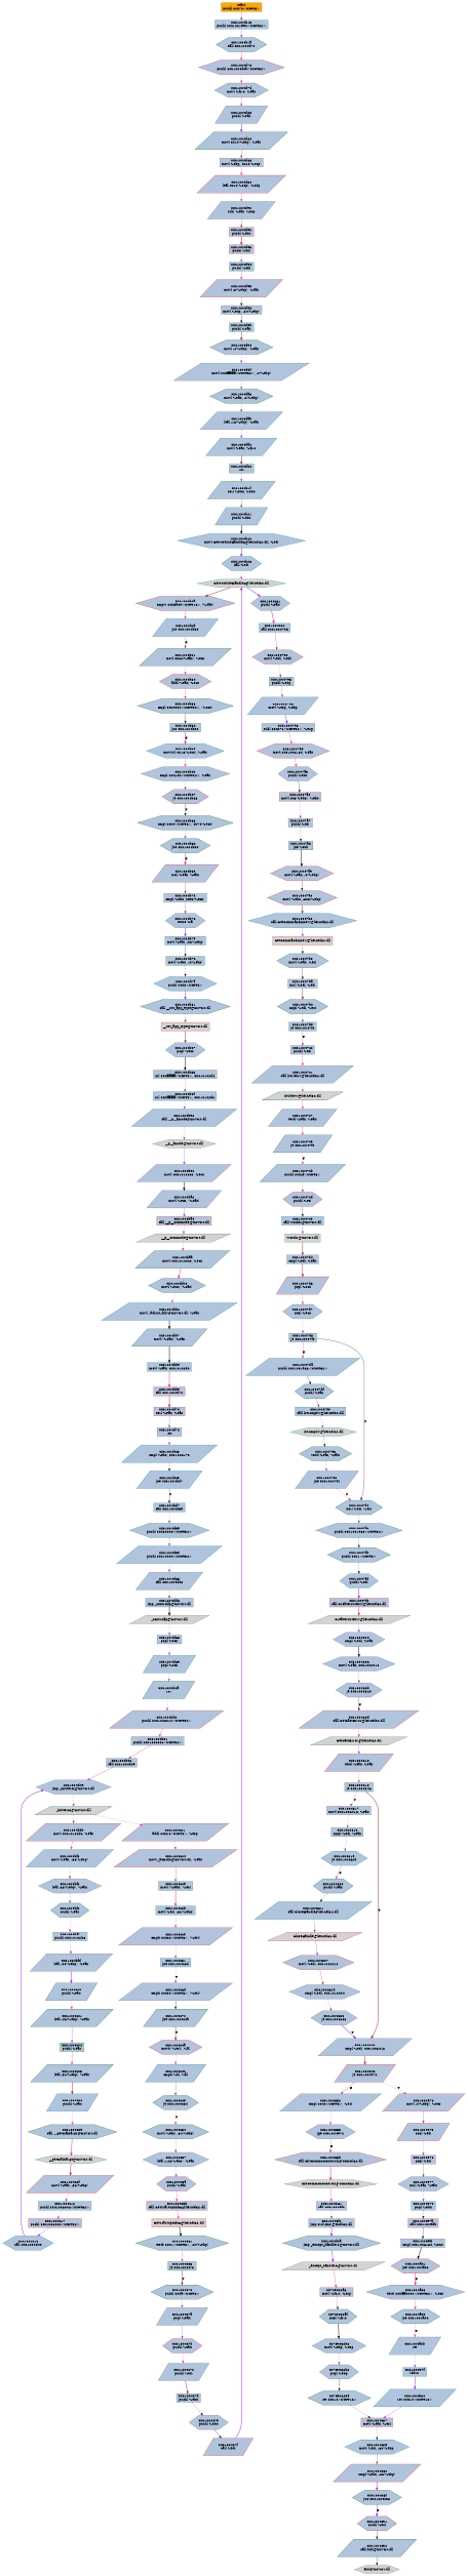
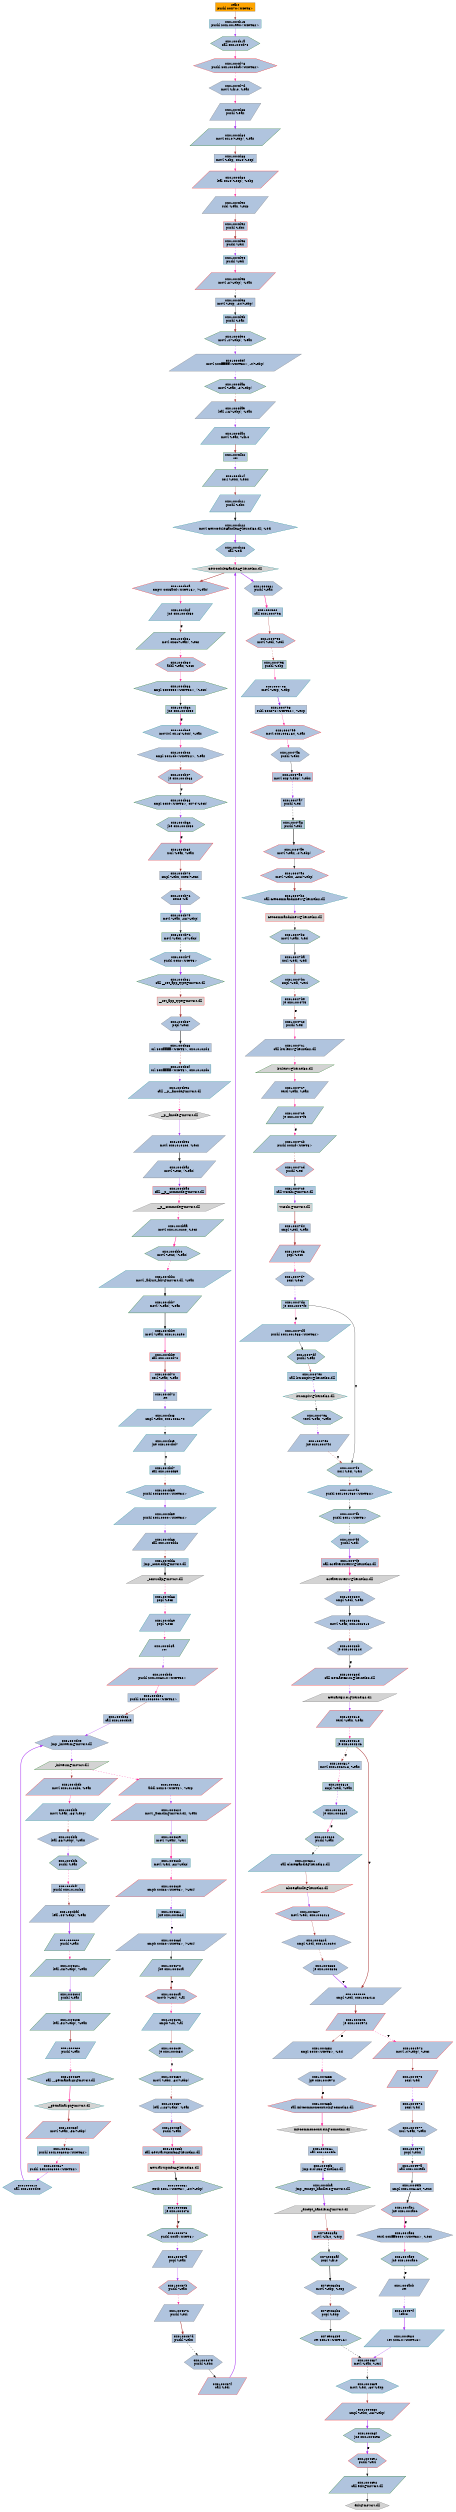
  digraph {
    node [color=gray40 fillcolor=lightsteelblue shape=hexagon style=filled]
    edge [color=deeppink style=dashed]
    n1 [fillcolor=orange label="start\npushl $0x70<UINT8>" shape=box]
    n2 [color=teal label="0x01004b15\npushl $0x1001990<UINT32>" shape=box]
    n3 [color=darkgreen label="0x01004b1a\ncall 0x01004d78"]
    n4 [color=red label="0x01004d78\npushl $0x1004dca<UINT32>"]
    n5 [label="0x01004d7d\nmovl %fs:0, %eax"]
    n6 [label="0x01004d83\npushl %eax" shape=parallelogram]
    n7 [color=darkgreen label="0x01004d84\nmovl 0x10(%esp), %eax" shape=parallelogram]
    n8 [label="0x01004d88\nmovl %ebp, 0x10(%esp)" shape=box]
    n9 [color=red label="0x01004d8c\nleal 0x10(%esp), %ebp" shape=parallelogram]
    n10 [label="0x01004d90\nsubl %eax, %esp" shape=parallelogram]
    n11 [color=red label="0x01004d92\npushl %ebx" shape=box]
    n12 [color=red label="0x01004d93\npushl %esi" shape=box]
    n13 [color=teal label="0x01004d94\npushl %edi" shape=box]
    n14 [color=red label="0x01004d95\nmovl -8(%ebp), %eax" shape=parallelogram]
    n15 [label="0x01004d98\nmovl %esp, -24(%ebp)" shape=box]
    n16 [color=teal label="0x01004d9b\npushl %eax" shape=box]
    n17 [color=darkgreen label="0x01004d9c\nmovl -4(%ebp), %eax"]
    n18 [label="0x01004d9f\nmovl $0xffffffff<UINT32>, -4(%ebp)" shape=parallelogram]
    n19 [color=darkgreen label="0x01004da6\nmovl %eax, -8(%ebp)"]
    n20 [label="0x01004da9\nleal -16(%ebp), %eax" shape=parallelogram]
    n21 [color=teal label="0x01004dac\nmovl %eax, %fs:0" shape=parallelogram]
    n22 [color=darkgreen label="0x01004db2\nret" shape=box]
    n23 [color=darkgreen label="0x01004b1f\nxorl %ebx, %ebx" shape=parallelogram]
    n24 [color=teal label="0x01004b21\npushl %ebx" shape=parallelogram]
    n25 [color=teal label="0x01004b22\nmovl GetModuleHandleA@kernel32.dll, %edi"]
    n26 [color=teal label="0x01004b28\ncall %edi"]
    n27 [color=teal fillcolor=lightgrey label="GetModuleHandleA@kernel32.dll"]
    n28 [color=red label="0x01004b2a\ncmpw $0x5a4d<UINT16>, (%eax)"]
    n29 [label="0x01004c81\npushl %eax"]
    n30 [color=teal label="0x01004b2f\njne 0x01004b50" shape=parallelogram]
    n31 [color=teal label="0x01004c82\ncall 0x01004793" shape=box]
    n32 [color=darkgreen label="0x01004b31\nmovl 0x3c(%eax), %ecx" shape=parallelogram]
    n33 [color=red label="0x01004b34\naddl %eax, %ecx"]
    n34 [color=darkgreen label="0x01004b36\ncmpl $0x4550<UINT32>, (%ecx)"]
    n35 [color=darkgreen label="0x01004b3c\njne 0x01004b50" shape=box]
    n36 [color=teal label="0x01004b3e\nmovzwl 0x18(%ecx), %eax"]
    n37 [label="0x01004b42\ncmpl $0x10b<UINT32>, %eax"]
    n38 [color=red label="0x01004b47\nje 0x01004b68"]
    n39 [color=darkgreen label="0x01004b68\ncmpl $0xe<UINT8>, 0x74(%ecx)"]
    n40 [color=darkgreen label="0x01004b6c\njbe 0x01004b50"]
    n41 [color=red label="0x01004b6e\nxorl %eax, %eax" shape=parallelogram]
    n42 [label="0x01004b70\ncmpl %ebx, 0xe8(%ecx)" shape=box]
    n43 [label="0x01004b76\nsetne %al"]
    n44 [color=teal label="0x01004b79\nmovl %eax, -28(%ebp)" shape=box]
    n45 [color=darkgreen label="0x01004b7c\nmovl %ebx, -4(%ebp)" shape=box]
    n46 [color=teal label="0x01004b7f\npushl $0x2<UINT8>"]
    n47 [color=darkgreen label="0x01004b81\ncall __set_app_type@msvcrt.dll"]
    n48 [color=red fillcolor=lightgrey label="__set_app_type@msvcrt.dll" shape=box]
    n49 [label="0x01004b87\npopl %ecx"]
    n50 [label="0x01004b88\norl $0xffffffff<UINT8>, 0x010102d8" shape=box]
    n51 [color=teal label="0x01004b8f\norl $0xffffffff<UINT8>, 0x010102dc" shape=box]
    n52 [color=teal label="0x01004b96\ncall __p__fmode@msvcrt.dll" shape=parallelogram]
    n53 [fillcolor=lightgrey label="__p__fmode@msvcrt.dll"]
    n54 [label="0x01004b9c\nmovl 0x010102c4, %ecx" shape=parallelogram]
    n55 [label="0x01004ba2\nmovl %ecx, (%eax)" shape=parallelogram]
    n56 [color=red label="0x01004ba4\ncall __p__commode@msvcrt.dll" shape=box]
    n57 [fillcolor=lightgrey label="__p__commode@msvcrt.dll" shape=parallelogram]
    n58 [color=darkgreen label="0x01004baa\nmovl 0x010102c0, %ecx" shape=parallelogram]
    n59 [color=darkgreen label="0x01004bb0\nmovl %ecx, (%eax)"]
    n60 [color=teal label="0x01004bb2\nmovl _adjust_fdiv@msvcrt.dll, %eax" shape=parallelogram]
    n61 [color=darkgreen label="0x01004bb7\nmovl (%eax), %eax" shape=parallelogram]
    n62 [color=teal label="0x01004bb9\nmovl %eax, 0x010102e0" shape=box]
    n63 [color=red label="0x01004bbe\ncall 0x01004d70" shape=box]
    n64 [color=red label="0x01004d70\nxorl %eax, %eax" shape=box]
    n65 [label="0x01004d72\nret" shape=box]
    n66 [color=teal label="0x01004bc3\ncmpl %ebx, 0x01006170" shape=parallelogram]
    n67 [color=teal label="0x01004bc9\njne 0x01004bd7" shape=parallelogram]
    n68 [color=teal label="0x01004bd7\ncall 0x01004d59" shape=box]
    n69 [color=teal label="0x01004d59\npushl $0x30000<UINT32>"]
    n70 [color=teal label="0x01004d5e\npushl $0x10000<UINT32>" shape=parallelogram]
    n71 [label="0x01004d63\ncall 0x01004dd6" shape=parallelogram]
    n72 [color=teal label="0x01004dd6\njmp _controlfp@msvcrt.dll" shape=box]
    n73 [fillcolor=lightgrey label="_controlfp@msvcrt.dll" shape=parallelogram]
    n74 [color=teal label="0x01004d68\npopl %ecx" shape=box]
    n75 [color=teal label="0x01004d69\npopl %ecx" shape=parallelogram]
    n76 [color=darkgreen label="0x01004d6a\nret" shape=parallelogram]
    n77 [color=red label="0x01004bdc\npushl $0x1006010<UINT32>" shape=parallelogram]
    n78 [label="0x01004be1\npushl $0x100600c<UINT32>" shape=box]
    n79 [label="0x01004be6\ncall 0x01004d4e" shape=box]
    n80 [label="0x01004d4e\njmp _initterm@msvcrt.dll"]
    n81 [color=darkgreen fillcolor=lightgrey label="_initterm@msvcrt.dll" shape=parallelogram]
    n82 [color=red label="0x01004beb\nmovl 0x010102bc, %eax" shape=parallelogram]
    n83 [color=red label="0x01004c21\naddl $0x24<UINT8>, %esp" shape=parallelogram]
    n84 [color=teal label="0x01004bf0\nmovl %eax, -36(%ebp)" shape=parallelogram]
    n85 [color=red label="0x01004c24\nmovl _acmdln@msvcrt.dll, %eax" shape=parallelogram]
    n86 [label="0x01004bf3\nleal -36(%ebp), %eax"]
    n87 [color=darkgreen label="0x01004bf6\npushl %eax"]
    n88 [label="0x01004bf7\npushl 0x010102b8" shape=box]
    n89 [label="0x01004bfd\nleal -44(%ebp), %eax" shape=parallelogram]
    n90 [color=darkgreen label="0x01004c00\npushl %eax" shape=parallelogram]
    n91 [color=darkgreen label="0x01004c01\nleal -48(%ebp), %eax" shape=parallelogram]
    n92 [color=darkgreen label="0x01004c04\npushl %eax" shape=box]
    n93 [color=darkgreen label="0x01004c05\nleal -52(%ebp), %eax" shape=parallelogram]
    n94 [color=teal label="0x01004c08\npushl %eax" shape=parallelogram]
    n95 [color=darkgreen label="0x01004c09\ncall __getmainargs@msvcrt.dll"]
    n96 [color=teal fillcolor=lightgrey label="__getmainargs@msvcrt.dll"]
    n97 [color=red label="0x01004c0f\nmovl %eax, -56(%ebp)" shape=parallelogram]
    n98 [color=teal label="0x01004c12\npushl $0x1006008<UINT32>" shape=box]
    n99 [color=red label="0x01004c17\npushl $0x1006000<UINT32>" shape=box]
    n100 [color=teal label="0x01004c1c\ncall 0x01004d4e"]
    n101 [color=darkgreen label="0x01004c29\nmovl (%eax), %esi" shape=box]
    n102 [color=teal label="0x01004c2b\nmovl %esi, -32(%ebp)" shape=box]
    n103 [color=red label="0x01004c2e\ncmpb $0x22<UINT8>, (%esi)" shape=parallelogram]
    n104 [color=teal label="0x01004c31\njne 0x01004c6d" shape=box]
    n105 [label="0x01004c6d\ncmpb $0x20<UINT8>, (%esi)" shape=parallelogram]
    n106 [color=darkgreen label="0x01004c70\njbe 0x01004c4a" shape=parallelogram]
    n107 [color=red label="0x01004c4a\nmovb (%esi), %al"]
    n108 [color=teal label="0x01004c4c\ncmpb %bl, %al" shape=parallelogram]
    n109 [color=darkgreen label="0x01004c4e\nje 0x01004c54"]
    n110 [color=darkgreen label="0x01004c54\nmovl %ebx, -84(%ebp)"]
    n111 [label="0x01004c57\nleal -128(%ebp), %eax"]
    n112 [color=red label="0x01004c5a\npushl %eax"]
    n113 [color=red label="0x01004c5b\ncall GetStartupInfoA@kernel32.dll" shape=box]
    n114 [color=red fillcolor=lightgrey label="GetStartupInfoA@kernel32.dll" shape=box]
    n115 [color=darkgreen label="0x01004c61\ntestb $0x1<UINT8>, -84(%ebp)"]
    n116 [color=darkgreen label="0x01004c65\nje 0x01004c78" shape=box]
    n117 [color=darkgreen label="0x01004c78\npushl $0xa<UINT8>"]
    n118 [label="0x01004c7a\npopl %eax" shape=parallelogram]
    n119 [color=red label="0x01004c7b\npushl %eax"]
    n120 [label="0x01004c7c\npushl %esi" shape=parallelogram]
    n121 [label="0x01004c7d\npushl %ebx" shape=box]
    n122 [label="0x01004c7e\npushl %ebx"]
    n123 [color=red label="0x01004c7f\ncall %edi" shape=parallelogram]
    n124 [color=red label="0x01004793\nmovl %edi, %edi"]
    n125 [color=darkgreen label="0x01004795\npushl %ebp" shape=box]
    n126 [color=teal label="0x01004796\nmovl %esp, %ebp" shape=parallelogram]
    n127 [label="0x01004798\nsubl $0x27c<UINT32>, %esp" shape=box]
    n128 [color=red label="0x0100479e\nmovl 0x01006164, %eax"]
    n129 [label="0x010047a3\npushl %ebx"]
    n130 [color=red label="0x010047a4\nmovl 0x8(%ebp), %ebx" shape=box]
    n131 [label="0x010047a7\npushl %esi" shape=box]
-   n132 [color=darkgreen label="0x010047a8\njne %edi" shape=box]
+   n132 [color=darkgreen label="0x010047a8\npushl %edi" shape=box]
    n133 [color=red label="0x010047a9\nmovl %eax, -4(%ebp)"]
    n134 [color=red label="0x010047ac\nmovl %ebx, -608(%ebp)"]
    n135 [color=teal label="0x010047b2\ncall GetCommandLineW@kernel32.dll"]
    n136 [color=red fillcolor=lightgrey label="GetCommandLineW@kernel32.dll" shape=box]
    n137 [color=darkgreen label="0x010047b8\nmovl %eax, %esi"]
    n138 [label="0x010047ba\nxorl %edi, %edi" shape=box]
    n139 [color=darkgreen label="0x010047bc\ncmpl %edi, %esi"]
    n140 [color=teal label="0x010047be\nje 0x010047f4" shape=box]
    n141 [label="0x010047c0\npushl %esi" shape=box]
    n142 [label="0x010047c1\ncall lstrlenW@kernel32.dll" shape=parallelogram]
    n143 [color=darkgreen fillcolor=lightgrey label="lstrlenW@kernel32.dll" shape=parallelogram]
    n144 [label="0x010047c7\ntestl %eax, %eax" shape=parallelogram]
    n145 [color=darkgreen label="0x010047c9\nje 0x010047f4" shape=parallelogram]
    n146 [color=darkgreen label="0x010047cb\npushl $0x2f<UINT8>" shape=parallelogram]
    n147 [color=red label="0x010047cd\npushl %esi"]
    n148 [color=teal label="0x010047ce\ncall wcschr@msvcrt.dll" shape=box]
    n149 [color=teal fillcolor=lightgrey label="wcschr@msvcrt.dll" shape=box]
    n150 [label="0x010047d4\ncmpl %edi, %eax" shape=box]
    n151 [color=red label="0x010047d6\npopl %ecx" shape=parallelogram]
    n152 [label="0x010047d7\npopl %ecx"]
    n153 [color=darkgreen label="0x010047d8\nje 0x010047f4" shape=box]
    n154 [color=teal label="0x010047da\npushl $0x1001988<UINT32>" shape=parallelogram]
    n155 [color=darkgreen label="0x010047f4\nxorl %esi, %esi"]
    n156 [color=darkgreen label="0x010047df\npushl %eax"]
    n157 [color=teal label="0x010047f6\npushl $0x1001960<UINT32>"]
    n158 [color=teal label="0x010047e0\ncall lstrcmpiW@kernel32.dll" shape=box]
    n159 [color=darkgreen label="0x010047fb\npushl $0x1<UINT8>"]
    n160 [color=teal label="0x010047fd\npushl %edi"]
    n161 [color=red label="0x010047fe\ncall CreateMutexW@kernel32.dll" shape=box]
    n162 [fillcolor=lightgrey label="CreateMutexW@kernel32.dll" shape=parallelogram]
    n163 [label="0x01004804\ncmpl %edi, %eax"]
    n164 [label="0x01004806\nmovl %eax, 0x01006418"]
    n165 [label="0x0100480b\nje 0x0100482d"]
    n166 [color=red label="0x0100480d\ncall GetLastError@kernel32.dll" shape=parallelogram]
    n167 [fillcolor=lightgrey label="GetLastError@kernel32.dll" shape=parallelogram]
    n168 [color=red label="0x01004813\ntestl %eax, %eax" shape=parallelogram]
    n169 [color=darkgreen label="0x01004815\nje 0x01004846" shape=box]
    n170 [label="0x01004846\ncmpl %edi, 0x01006418" shape=parallelogram]
    n171 [label="0x01004817\nmovl 0x01006418, %eax" shape=box]
    n172 [color=red label="0x0100484c\nje 0x01004972" shape=parallelogram]
    n173 [color=darkgreen label="0x0100481c\ncmpl %edi, %eax" shape=box]
    n174 [label="0x01004852\ncmpl $0x4<UINT8>, %esi" shape=parallelogram]
    n175 [color=red label="0x01004972\nmovl -4(%ebp), %ecx" shape=parallelogram]
    n176 [label="0x01004855\njge 0x01004972"]
    n177 [color=red label="0x01004975\npopl %edi" shape=parallelogram]
    n178 [color=red label="0x0100485b\ncall InitCommonControls@comctl32.dll"]
    n179 [fillcolor=lightgrey label="InitCommonControls@comctl32.dll"]
    n180 [label="0x01004861\ncall 0x01004ef6" shape=box]
    n181 [label="0x01004ef6\njmp ord(258)@shell32.dll" shape=box]
    n182 [color=darkgreen label="0x01004dca\njmp _except_handler3@msvcrt.dll"]
    n183 [fillcolor=lightgrey label="_except_handler3@msvcrt.dll" shape=parallelogram]
    n184 [color=red label="0x7c9032a8\nmovl %fs:0, %esp" shape=box]
    n185 [color=darkgreen label="0x7c9032af\npopl %fs:0"]
    n186 [label="0x7c9032b6\nmovl %ebp, %esp"]
    n187 [label="0x7c9032b8\npopl %ebp"]
    n188 [color=darkgreen label="0x7c9032b9\nret $0x14<UINT16>"]
    n189 [color=red label="0x01004c87\nmovl %eax, %esi" shape=box]
    n190 [color=teal label="0x01004c89\nmovl %esi, -60(%ebp)"]
    n191 [color=red label="0x01004c8c\ncmpl %ebx, -28(%ebp)" shape=parallelogram]
    n192 [color=darkgreen label="0x01004c8f\njne 0x01004c98"]
    n193 [color=red label="0x01004c91\npushl %esi"]
    n194 [color=darkgreen label="0x01004c92\ncall exit@msvcrt.dll" shape=parallelogram]
    n195 [fillcolor=lightgrey label="exit@msvcrt.dll"]
    n196 [color=teal fillcolor=lightgrey label="lstrcmpiW@kernel32.dll"]
    n197 [color=darkgreen label="0x010047e6\ntestl %eax, %eax"]
    n198 [label="0x010047e8\njne 0x010047f4" shape=parallelogram]
    n199 [color=teal label="0x0100481e\nje 0x0100482d"]
    n200 [color=darkgreen label="0x01004820\npushl %eax"]
    n201 [color=teal label="0x01004821\ncall CloseHandle@kernel32.dll" shape=parallelogram]
    n202 [color=red fillcolor=lightgrey label="CloseHandle@kernel32.dll" shape=parallelogram]
    n203 [color=red label="0x01004827\nmovl %edi, 0x01006418"]
    n204 [label="0x0100482d\ncmpl %edi, 0x01010294"]
    n205 [label="0x01004833\nje 0x01004846"]
    n206 [label="0x01004976\npopl %esi" shape=box]
    n207 [label="0x01004977\nxorl %eax, %eax"]
    n208 [color=teal label="0x01004979\npopl %ebx" shape=box]
    n209 [color=red label="0x0100497a\ncall 0x010049fb" shape=box]
    n210 [label="0x010049fb\ncmpl 0x01006164, %ecx" shape=box]
    n211 [color=red label="0x01004a01\njne 0x01004a0c"]
    n212 [label="0x01004a03\ntestl $0xffff0000<UINT32>, %ecx"]
    n213 [color=darkgreen label="0x01004a09\njne 0x01004a0c"]
    n214 [label="0x01004a0b\nret" shape=parallelogram]
    n215 [color=teal label="0x0100497f\nleave " shape=box]
    n216 [color=teal label="0x01004980\nret $0x10<UINT16>" shape=parallelogram]
    n1 -> n2 [color=brown style=solid]
    n2 -> n3 [color=purple style=solid]
    n3 -> n4 [style=solid]
    n4 -> n5
    n5 -> n6 [style=solid]
    n6 -> n7 [color=purple style=bold]
    n7 -> n8 [color=brown style=solid]
    n8 -> n9 [style=solid]
    n9 -> n10 [style=solid]
    n10 -> n11 [color=brown style=solid]
    n11 -> n12 [color=brown style=bold]
    n12 -> n13 [color=purple]
    n13 -> n14 [style=solid]
    n14 -> n15 [color=black]
    n15 -> n16 [color=black style=solid]
    n16 -> n17 [color=brown style=bold]
    n17 -> n18 [color=purple]
    n18 -> n19 [color=purple]
    n19 -> n20 [color=brown]
    n20 -> n21 [color=purple]
    n21 -> n22 [color=brown style=bold]
    n22 -> n23 [color=purple]
    n23 -> n24 [color=brown style=solid]
    n24 -> n25 [color=black style=bold]
    n25 -> n26 [color=purple style=bold]
    n26 -> n27
    n27 -> n28 [color=brown style=bold]
    n27 -> n29 [color=purple style=bold]
    n28 -> n30 [style=solid]
    n29 -> n31 [style=bold]
    n30 -> n32 [color=brown label=F style=solid]
    n31 -> n124 [color=brown style=solid]
    n32 -> n33
    n33 -> n34 [style=solid]
    n34 -> n35 [color=black style=solid]
    n35 -> n36 [label=F style=bold]
    n36 -> n37 [style=solid]
    n37 -> n38 [color=brown]
    n38 -> n39 [color=black label=T style=solid]
    n39 -> n40 [color=purple]
    n40 -> n41 [label=F style=bold]
    n41 -> n42 [color=brown style=solid]
    n42 -> n43 [color=brown style=solid]
    n43 -> n44 [color=purple style=bold]
    n44 -> n45 [color=black style=solid]
    n45 -> n46 [color=black]
    n46 -> n47 [color=purple style=bold]
    n47 -> n48 [color=brown]
    n48 -> n49 [color=brown style=bold]
    n49 -> n50 [color=black style=bold]
    n50 -> n51 [color=brown]
    n51 -> n52 [color=purple]
    n52 -> n53
    n53 -> n54 [color=purple style=solid]
    n54 -> n55 [color=black style=bold]
    n55 -> n56 [color=purple style=solid]
    n56 -> n57
    n57 -> n58
    n58 -> n59 [style=bold]
    n59 -> n60
    n60 -> n61 [color=black style=bold]
    n61 -> n62 [color=black style=bold]
    n62 -> n63 [style=bold]
    n63 -> n64 [color=brown style=bold]
    n64 -> n65 [color=purple style=solid]
    n65 -> n66 [color=purple]
    n66 -> n67 [color=black]
    n67 -> n68 [color=black label=T style=solid]
    n68 -> n69 [color=brown]
    n69 -> n70 [color=purple style=solid]
    n70 -> n71 [color=purple]
    n71 -> n72 [color=brown]
    n72 -> n73 [color=black style=bold]
    n73 -> n74
    n74 -> n75
    n75 -> n76
    n76 -> n77 [color=purple]
    n77 -> n78 [style=solid]
    n78 -> n79 [color=brown style=solid]
    n79 -> n80 [color=purple style=solid]
    n80 -> n81 [color=purple]
    n81 -> n82 [color=brown]
    n81 -> n83
    n82 -> n84 [style=solid]
    n83 -> n85 [color=purple]
    n84 -> n86 [color=brown]
    n85 -> n101 [color=purple style=solid]
    n86 -> n87 [color=purple]
    n87 -> n88
    n88 -> n89 [color=brown]
    n89 -> n90 [color=purple style=bold]
    n90 -> n91
    n91 -> n92 [color=purple style=solid]
    n92 -> n93 [style=solid]
    n93 -> n94 [color=brown style=bold]
    n94 -> n95
    n95 -> n96 [style=bold]
    n96 -> n97 [color=brown style=bold]
    n97 -> n98 [color=brown]
    n98 -> n99
    n99 -> n100 [color=purple style=solid]
    n100 -> n80 [color=purple style=bold]
    n101 -> n102 [style=bold]
    n102 -> n103
    n103 -> n104 [color=purple]
    n104 -> n105 [color=purple label=T]
    n105 -> n106 [color=black style=solid]
    n106 -> n107 [color=brown label=T style=bold]
    n107 -> n108
    n108 -> n109 [color=brown style=solid]
    n109 -> n110 [label=T]
    n110 -> n111 [color=brown]
    n111 -> n112 [color=purple]
    n112 -> n113 [style=solid]
    n113 -> n114 [style=solid]
    n114 -> n115 [color=black style=bold]
    n115 -> n116 [style=solid]
    n116 -> n117 [color=brown label=T style=bold]
    n117 -> n118 [color=purple]
    n118 -> n119 [color=purple style=solid]
    n119 -> n120
    n120 -> n121 [color=brown style=bold]
    n121 -> n122 [color=black]
    n122 -> n123 [color=black style=solid]
    n123 -> n27 [color=purple style=bold]
    n124 -> n125 [color=brown]
    n125 -> n126 [style=solid]
    n126 -> n127 [color=purple style=bold]
    n127 -> n128 [style=solid]
    n128 -> n129 [style=solid]
    n129 -> n130 [color=black style=solid]
    n130 -> n131 [color=purple]
    n131 -> n132 [color=black]
    n132 -> n133 [color=black style=bold]
    n133 -> n134 [color=black style=solid]
    n134 -> n135 [color=brown style=bold]
    n135 -> n136 [color=purple style=solid]
    n136 -> n137 [color=black]
    n137 -> n138 [color=black style=solid]
    n138 -> n139 [color=brown style=bold]
    n139 -> n140 [color=brown]
    n140 -> n141 [color=brown label=F style=solid]
    n141 -> n142 [style=solid]
    n142 -> n143
    n143 -> n144 [style=solid]
    n144 -> n145 [style=solid]
    n145 -> n146 [label=F]
    n146 -> n147 [color=brown]
    n147 -> n148 [color=black style=solid]
    n148 -> n149 [color=purple style=solid]
    n149 -> n150 [color=brown style=bold]
    n150 -> n151 [color=brown style=bold]
    n151 -> n152
    n152 -> n153 [color=purple]
    n153 -> n154 [label=F style=solid]
    n153 -> n155 [color=black label=T style=solid]
    n154 -> n156 [color=black style=solid]
    n155 -> n157 [color=brown]
    n156 -> n158 [color=brown style=solid]
    n157 -> n159 [color=black]
    n158 -> n196 [color=purple]
    n159 -> n160 [color=black]
    n160 -> n161 [color=purple style=bold]
    n161 -> n162 [style=bold]
    n162 -> n163 [color=purple]
    n163 -> n164 [color=black style=bold]
    n164 -> n165 [color=brown]
    n165 -> n166 [color=black label=F style=solid]
    n166 -> n167 [color=purple]
    n167 -> n168 [color=purple style=solid]
    n168 -> n169
    n169 -> n170 [color=brown label=T style=bold]
    n169 -> n171 [color=brown label=T]
    n170 -> n172 [color=brown style=bold]
    n171 -> n173
    n172 -> n174 [color=brown label=F style=solid]
    n172 -> n175 [label=T]
    n173 -> n199 [color=purple]
    n174 -> n176
    n175 -> n177 [color=brown style=solid]
    n176 -> n178 [color=brown label=F style=solid]
    n177 -> n206 [color=purple]
    n178 -> n179 [style=bold]
    n179 -> n180 [style=solid]
    n180 -> n181 [color=brown]
    n181 -> n182 [color=purple style=bold]
    n182 -> n183 [color=purple style=bold]
    n183 -> n184 [color=brown style=solid]
    n184 -> n185 [color=black]
    n185 -> n186 [color=black style=bold]
    n186 -> n187 [color=brown]
    n187 -> n188 [color=black style=solid]
    n188 -> n189 [color=black]
    n189 -> n190 [color=black]
    n190 -> n191 [color=brown style=solid]
    n191 -> n192 [color=purple style=bold]
    n192 -> n193 [color=purple label=F style=bold]
    n193 -> n194 [color=black style=solid]
    n194 -> n195 [color=black style=solid]
    n196 -> n197 [color=black]
    n197 -> n198 [color=purple]
    n198 -> n155 [color=brown label=T]
    n199 -> n200 [label=F style=solid]
    n200 -> n201 [color=black]
    n201 -> n202 [color=brown style=solid]
    n202 -> n203 [color=purple style=solid]
    n203 -> n204 [color=brown style=solid]
    n204 -> n205 [color=brown]
    n205 -> n170 [color=purple label=T style=bold]
    n206 -> n207 [color=brown style=solid]
    n207 -> n208 [color=purple]
    n208 -> n209 [color=black]
    n209 -> n210 [color=black style=solid]
    n210 -> n211 [color=black style=bold]
    n211 -> n212 [label=F style=bold]
    n212 -> n213 [style=solid]
-   n213 -> n214 [label=F]
+   n213 -> n214 [color=black label=F]
    n214 -> n215 [color=purple]
    n215 -> n216 [color=purple style=bold]
    n216 -> n189 [color=purple style=solid]
  }
